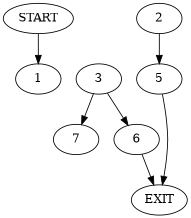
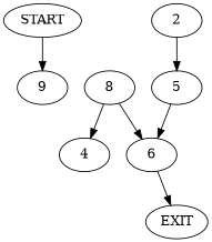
  digraph {
    n1 [label=START]
-   1
+   1 [label=9]
    n3 [label=EXIT]
    2
    5
-   3
-   4 [label=7]
+   3 [label=8]
+   4
    6
    n1 -> 1
    2 -> 5
-   5 -> n3
+   5 -> 6
    3 -> 4
    3 -> 6
    6 -> n3
  }
